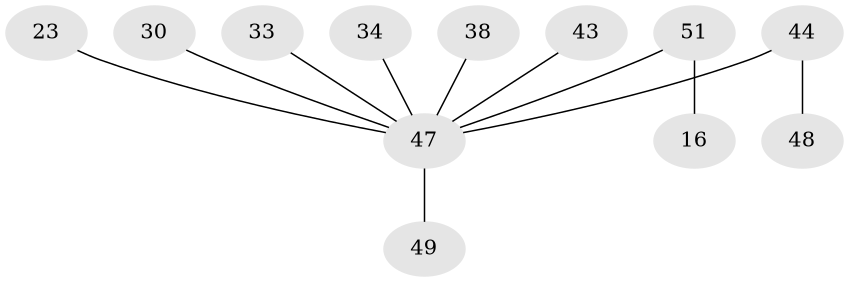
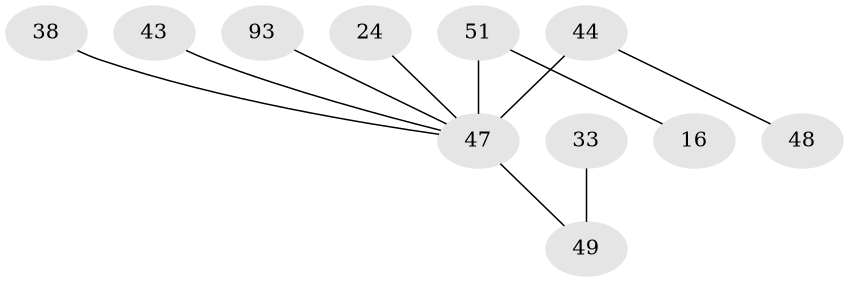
  graph {
    node [color=gray90 style=filled]
    47 [super="+45+13+32+18"]
    49 [super="+42"]
-   23
-   30 [super="+25"]
+   23 [label=93]
    33 [super="+6"]
-   34
+   34 [label=24]
    38
    n8 [label=51 super="+39"]
    n9 [label=16]
    43
    44 [super="+40+7+16+31"]
    48
    47 -- 49 [weight=3]
    23 -- 47
-   30 -- 47
-   33 -- 47 [weight=7]
+   33 -- 49 [weight=7]
    34 -- 47 [weight=2]
    38 -- 47
    n8 -- 47 [weight=4]
    n8 -- n9
    43 -- 47
    44 -- 47 [weight=5]
    44 -- 48
  }
